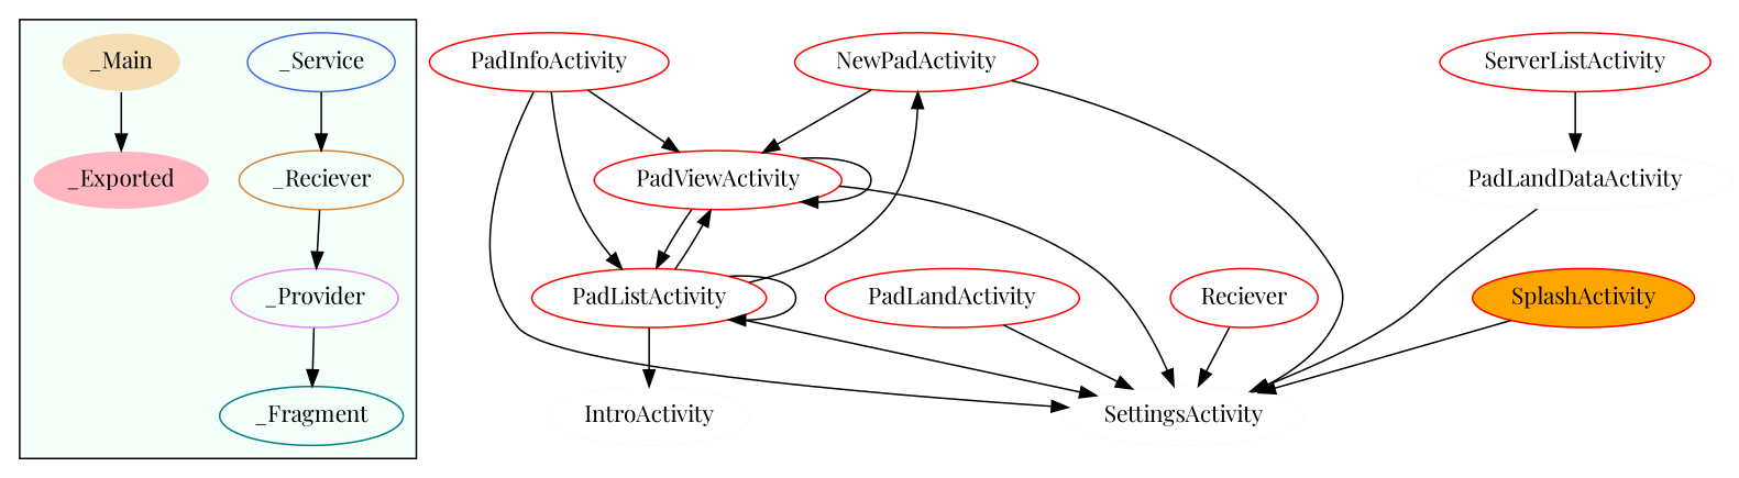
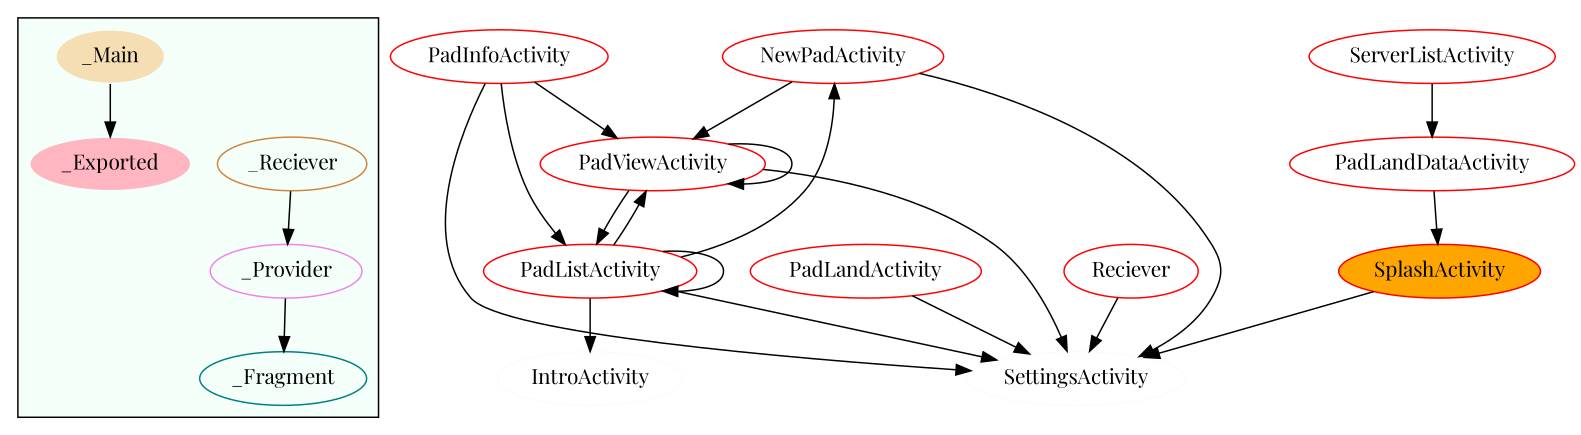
  digraph {
    fontname="Playfair Display"
    node [color=red fontname="Playfair Display"]
    edge [fontname="Playfair Display"]
-   _Service [color=royalblue]
    _Reciever [color=peru]
    _Provider [color=violet]
    _Fragment [color=teal]
    _Main [color=mintcream fillcolor=wheat style=filled]
    _Exported [color=mintcream fillcolor=lightpink style=filled]
    SettingsActivity [color=mintcream]
    NewPadActivity
    PadViewActivity
    PadListActivity
-   PadLandDataActivity [color=mintcream]
+   PadLandDataActivity
    SplashActivity [fillcolor=orange style=filled]
    IntroActivity [color=mintcream]
    PadLandActivity
    PadInfoActivity
    n16 [label=Reciever]
    ServerListActivity
    subgraph cluster_1 {
      bgcolor=mintcream
-     _Service
      _Reciever
      _Provider
      _Fragment
      _Main
      _Exported
    }
-   _Service -> _Reciever
    _Reciever -> _Provider
    _Provider -> _Fragment
    _Main -> _Exported
    NewPadActivity -> SettingsActivity
    NewPadActivity -> PadViewActivity
    PadViewActivity -> SettingsActivity
    PadViewActivity -> PadViewActivity
    PadViewActivity -> PadListActivity
    PadListActivity -> SettingsActivity
    PadListActivity -> NewPadActivity
    PadListActivity -> PadViewActivity
    PadListActivity -> PadListActivity
    PadListActivity -> IntroActivity
-   PadLandDataActivity -> SettingsActivity
+   PadLandDataActivity -> SplashActivity
    SplashActivity -> SettingsActivity
    PadLandActivity -> SettingsActivity
    PadInfoActivity -> SettingsActivity
    PadInfoActivity -> PadViewActivity
    PadInfoActivity -> PadListActivity
    n16 -> SettingsActivity
    ServerListActivity -> PadLandDataActivity
  }
